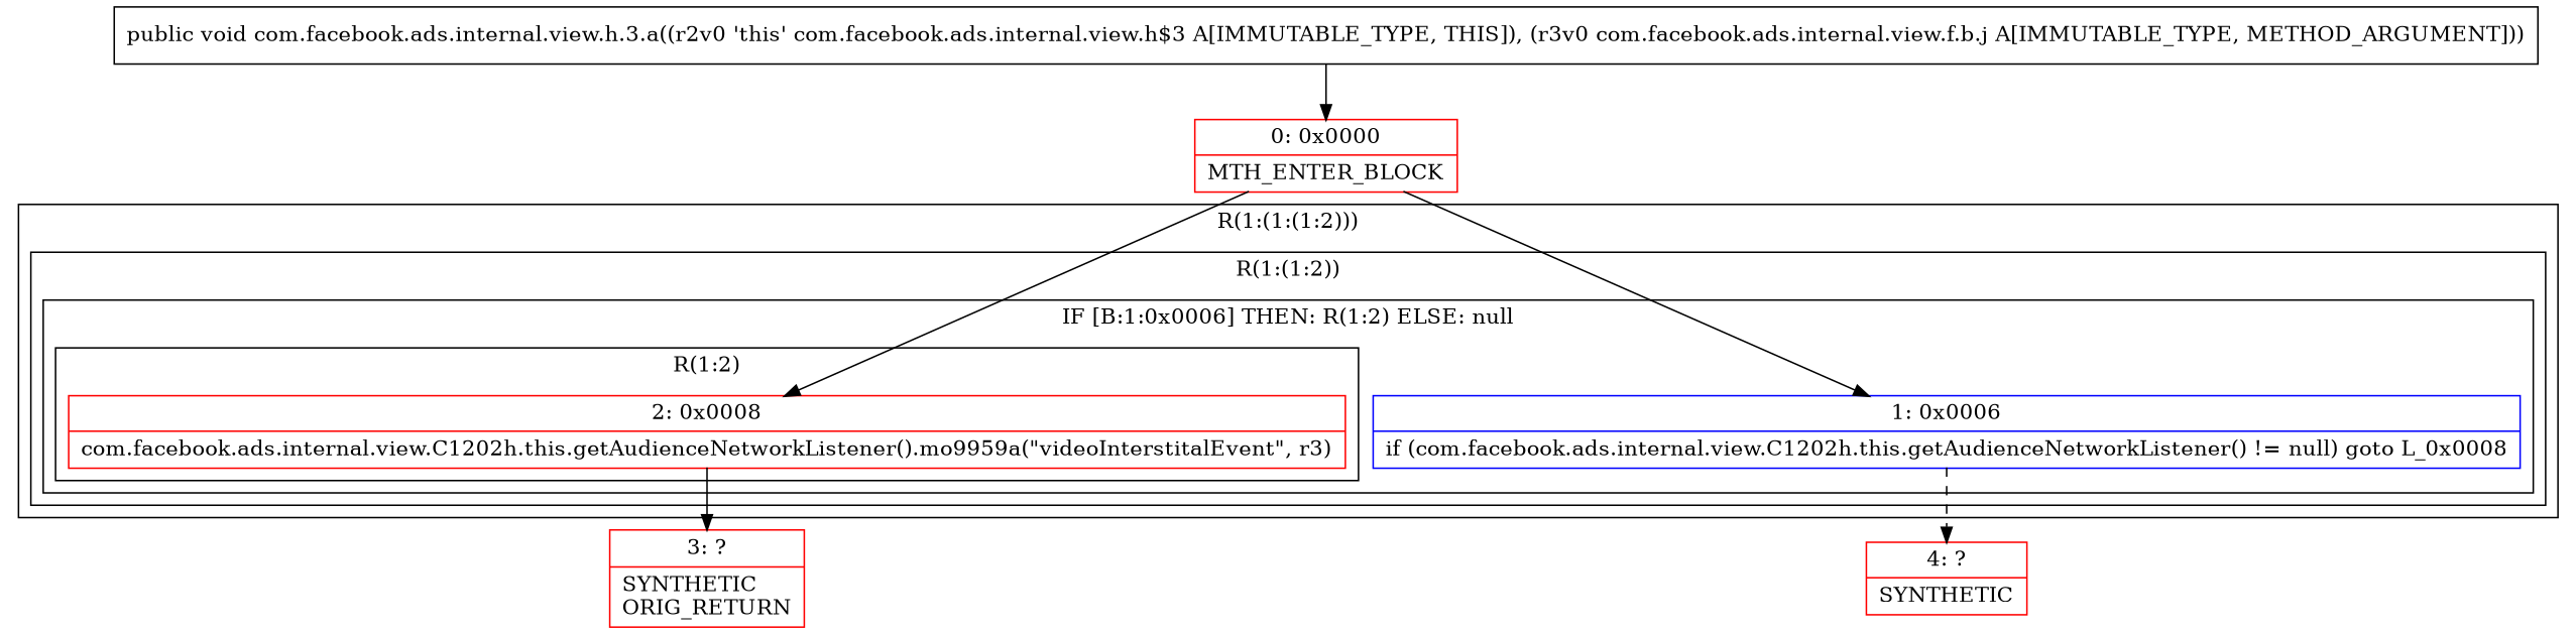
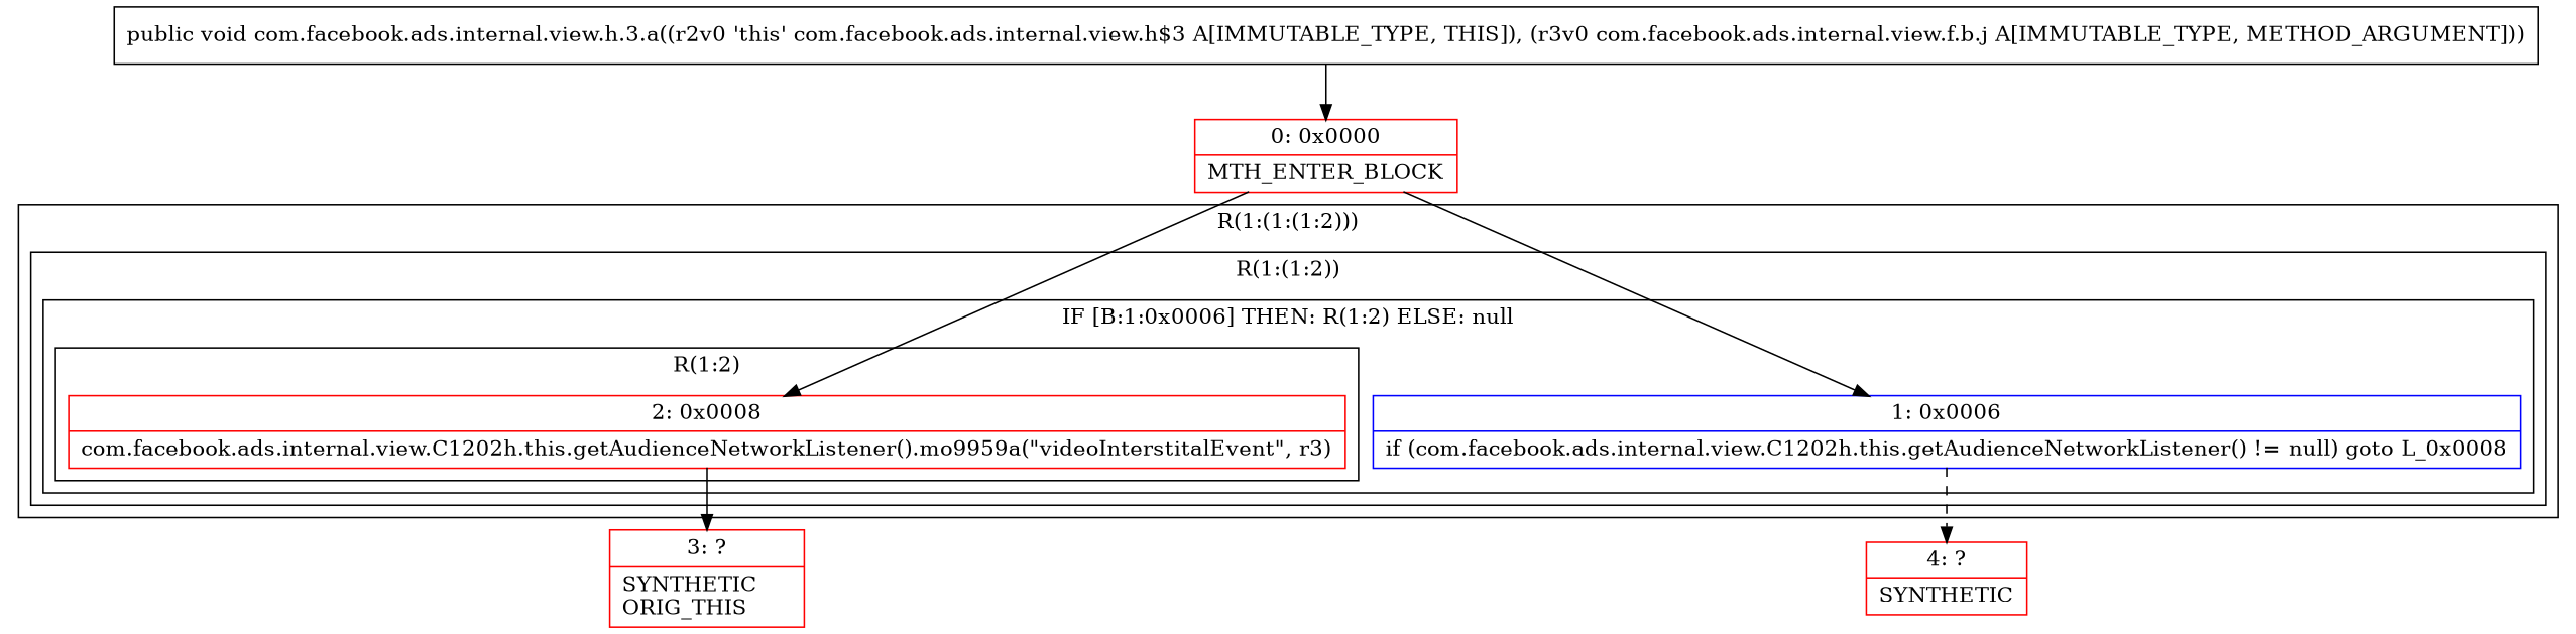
  digraph {
    node [color=red shape=record]
    n1 [label="{2\:\ 0x0008|com.facebook.ads.internal.view.C1202h.this.getAudienceNetworkListener().mo9959a(\"videoInterstitalEvent\", r3)\l}"]
    n2 [color=blue label="{1\:\ 0x0006|if (com.facebook.ads.internal.view.C1202h.this.getAudienceNetworkListener() != null) goto L_0x0008\l}"]
-   n3 [label="{3\:\ ?|SYNTHETIC\lORIG_RETURN\l}"]
+   n3 [label="{3\:\ ?|SYNTHETIC\lORIG_THIS\l}"]
    n4 [label="{4\:\ ?|SYNTHETIC\l}"]
    n5 [label="{0\:\ 0x0000|MTH_ENTER_BLOCK\l}"]
    n6 [label="{public void com.facebook.ads.internal.view.h.3.a((r2v0 'this' com.facebook.ads.internal.view.h$3 A[IMMUTABLE_TYPE, THIS]), (r3v0 com.facebook.ads.internal.view.f.b.j A[IMMUTABLE_TYPE, METHOD_ARGUMENT])) }" color=""]
    subgraph cluster_1 {
      label="R(1:(1:(1:2)))"
      subgraph cluster_2 {
        label="R(1:(1:2))"
        subgraph cluster_3 {
          label="IF [B:1:0x0006] THEN: R(1:2) ELSE: null"
          n2
          subgraph cluster_4 {
            label="R(1:2)"
            n1
          }
        }
      }
    }
    n1 -> n3
    n2 -> n4 [style=dashed]
    n5 -> n1
    n5 -> n2
    n6 -> n5
  }
